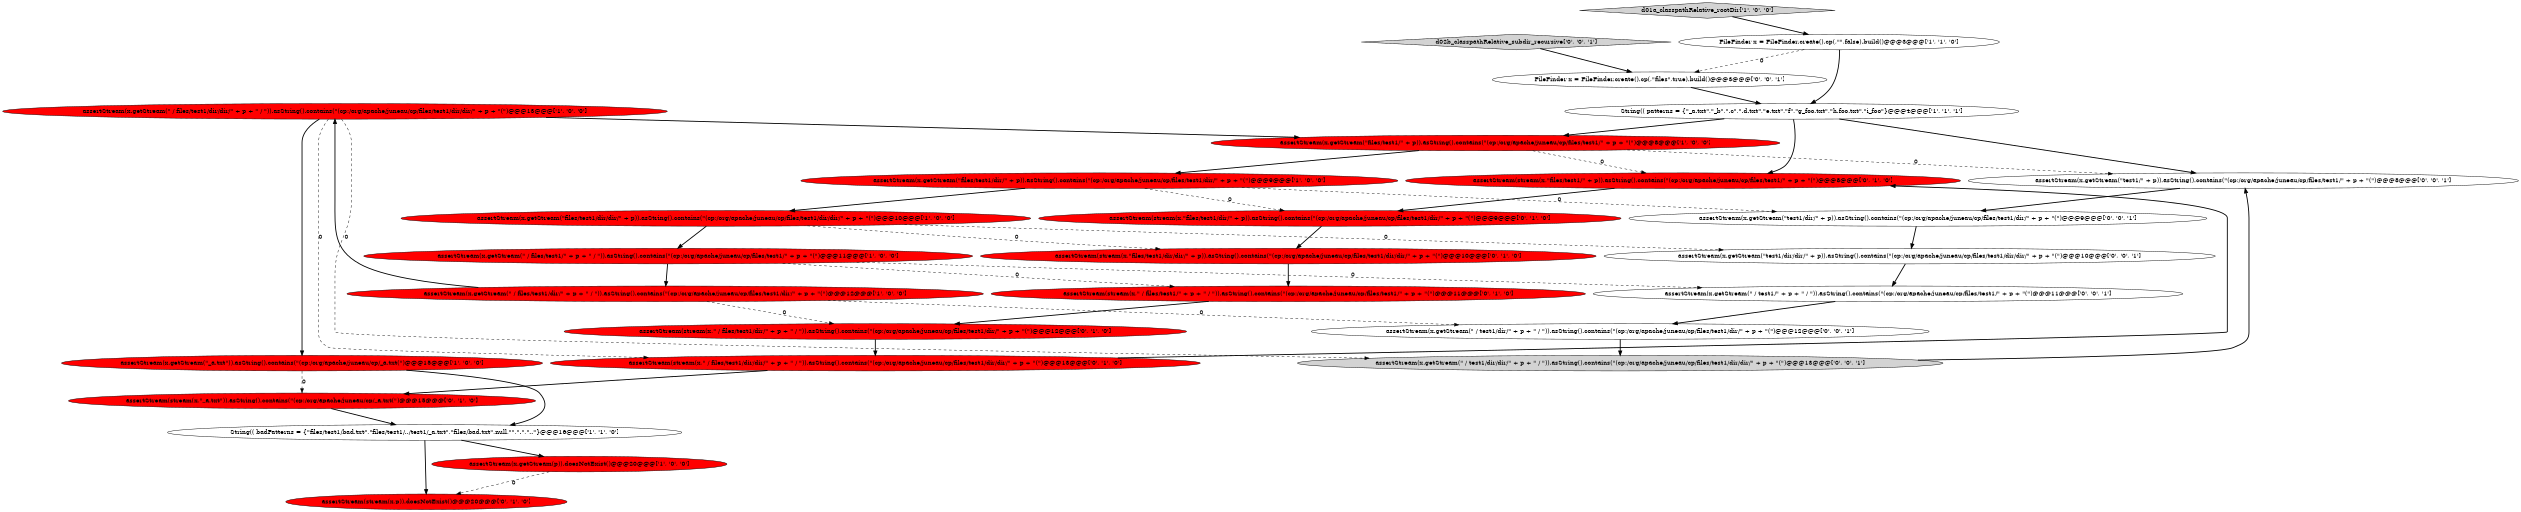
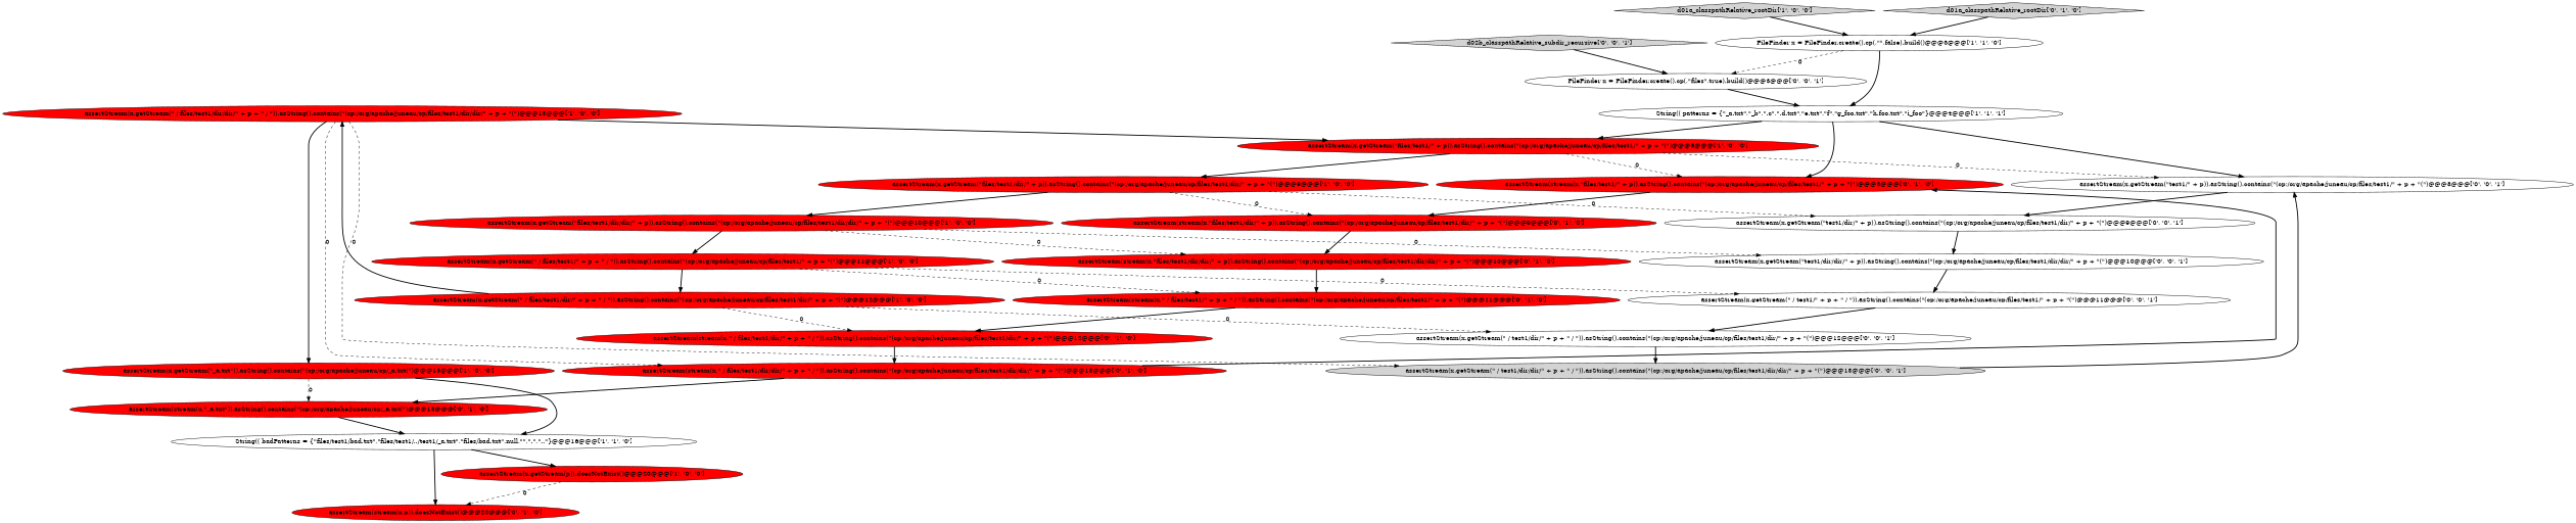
  digraph {
    node [fillcolor=red shape=ellipse style=filled]
    edge [style=bold]
    n1 [label="assertStream(stream(x,\"_a.txt\")).asString().contains(\"(cp:/org/apache/juneau/cp/_a.txt(\")@@@15@@@['0', '1', '0']"]
    n2 [fillcolor=white label="String(( badPatterns = {\"files/test1/bad.txt\",\"files/test1/../test1/_a.txt\",\"files/bad.txt\",null,\"\",\".\",\"..\"}@@@16@@@['1', '1', '0']"]
    n3 [label="assertStream(stream(x,\"files/test1/dir/dir/\" + p)).asString().contains(\"(cp:/org/apache/juneau/cp/files/test1/dir/dir/\" + p + \"(\")@@@10@@@['0', '1', '0']"]
    n4 [label="assertStream(stream(x,\" / files/test1/\" + p + \" / \")).asString().contains(\"(cp:/org/apache/juneau/cp/files/test1/\" + p + \"(\")@@@11@@@['0', '1', '0']"]
    n5 [fillcolor=white label="FileFinder x = FileFinder.create().cp(,\"files\",true).build()@@@3@@@['0', '0', '1']"]
    n6 [fillcolor=white label="String(( patterns = {\"_a.txt\",\"_b\",\".c\",\".d.txt\",\"e.txt\",\"f\",\"g_foo.txt\",\"h.foo.txt\",\"i_foo\"}@@@4@@@['1', '1', '1']"]
    n7 [label="assertStream(stream(x,p)).doesNotExist()@@@20@@@['0', '1', '0']"]
    n8 [label="assertStream(x.getStream(p)).doesNotExist()@@@20@@@['1', '0', '0']"]
    n9 [label="assertStream(x.getStream(\"files/test1/\" + p)).asString().contains(\"(cp:/org/apache/juneau/cp/files/test1/\" + p + \"(\")@@@8@@@['1', '0', '0']"]
    n10 [label="assertStream(stream(x,\"files/test1/\" + p)).asString().contains(\"(cp:/org/apache/juneau/cp/files/test1/\" + p + \"(\")@@@8@@@['0', '1', '0']"]
    n11 [fillcolor=white label="assertStream(x.getStream(\"test1/\" + p)).asString().contains(\"(cp:/org/apache/juneau/cp/files/test1/\" + p + \"(\")@@@8@@@['0', '0', '1']"]
    n12 [label="assertStream(x.getStream(\"files/test1/dir/\" + p)).asString().contains(\"(cp:/org/apache/juneau/cp/files/test1/dir/\" + p + \"(\")@@@9@@@['1', '0', '0']"]
    n13 [label="assertStream(x.getStream(\"files/test1/dir/dir/\" + p)).asString().contains(\"(cp:/org/apache/juneau/cp/files/test1/dir/dir/\" + p + \"(\")@@@10@@@['1', '0', '0']"]
    n14 [fillcolor=white label="assertStream(x.getStream(\"test1/dir/dir/\" + p)).asString().contains(\"(cp:/org/apache/juneau/cp/files/test1/dir/dir/\" + p + \"(\")@@@10@@@['0', '0', '1']"]
    n15 [label="assertStream(x.getStream(\" / files/test1/\" + p + \" / \")).asString().contains(\"(cp:/org/apache/juneau/cp/files/test1/\" + p + \"(\")@@@11@@@['1', '0', '0']"]
    n16 [fillcolor=lightgray label="d02b_classpathRelative_subdir_recursive['0', '0', '1']" shape=diamond]
    n17 [fillcolor=lightgray label="assertStream(x.getStream(\" / test1/dir/dir/\" + p + \" / \")).asString().contains(\"(cp:/org/apache/juneau/cp/files/test1/dir/dir/\" + p + \"(\")@@@13@@@['0', '0', '1']"]
    n18 [label="assertStream(stream(x,\" / files/test1/dir/dir/\" + p + \" / \")).asString().contains(\"(cp:/org/apache/juneau/cp/files/test1/dir/dir/\" + p + \"(\")@@@13@@@['0', '1', '0']"]
    n19 [fillcolor=white label="assertStream(x.getStream(\" / test1/\" + p + \" / \")).asString().contains(\"(cp:/org/apache/juneau/cp/files/test1/\" + p + \"(\")@@@11@@@['0', '0', '1']"]
    n20 [fillcolor=white label="assertStream(x.getStream(\" / test1/dir/\" + p + \" / \")).asString().contains(\"(cp:/org/apache/juneau/cp/files/test1/dir/\" + p + \"(\")@@@12@@@['0', '0', '1']"]
    n21 [label="assertStream(x.getStream(\" / files/test1/dir/\" + p + \" / \")).asString().contains(\"(cp:/org/apache/juneau/cp/files/test1/dir/\" + p + \"(\")@@@12@@@['1', '0', '0']"]
    n22 [label="assertStream(stream(x,\" / files/test1/dir/\" + p + \" / \")).asString().contains(\"(cp:/org/apache/juneau/cp/files/test1/dir/\" + p + \"(\")@@@12@@@['0', '1', '0']"]
    n23 [label="assertStream(x.getStream(\" / files/test1/dir/dir/\" + p + \" / \")).asString().contains(\"(cp:/org/apache/juneau/cp/files/test1/dir/dir/\" + p + \"(\")@@@13@@@['1', '0', '0']"]
    n24 [label="assertStream(x.getStream(\"_a.txt\")).asString().contains(\"(cp:/org/apache/juneau/cp/_a.txt(\")@@@15@@@['1', '0', '0']"]
    n25 [fillcolor=white label="assertStream(x.getStream(\"test1/dir/\" + p)).asString().contains(\"(cp:/org/apache/juneau/cp/files/test1/dir/\" + p + \"(\")@@@9@@@['0', '0', '1']"]
    n26 [fillcolor=white label="FileFinder x = FileFinder.create().cp(,\"\",false).build()@@@3@@@['1', '1', '0']"]
    n27 [label="assertStream(stream(x,\"files/test1/dir/\" + p)).asString().contains(\"(cp:/org/apache/juneau/cp/files/test1/dir/\" + p + \"(\")@@@9@@@['0', '1', '0']"]
    n28 [fillcolor=lightgray label="d01a_classpathRelative_rootDir['1', '0', '0']" shape=diamond]
+   n29 [fillcolor=lightgray label="d01a_classpathRelative_rootDir['0', '1', '0']" shape=diamond]
    n1 -> n2
    n2 -> n7
    n2 -> n8
    n3 -> n4
    n4 -> n22
    n5 -> n6
    n6 -> n9
    n6 -> n10
    n6 -> n11
    n8 -> n7 [label=0 style=dashed]
    n9 -> n10 [label=0 style=dashed]
    n9 -> n11 [label=0 style=dashed]
    n9 -> n12
    n10 -> n27
    n11 -> n25
    n12 -> n13
    n12 -> n25 [label=0 style=dashed]
    n12 -> n27 [label=0 style=dashed]
    n13 -> n3 [label=0 style=dashed]
    n13 -> n14 [label=0 style=dashed]
    n13 -> n15
    n14 -> n19
    n15 -> n4 [label=0 style=dashed]
    n15 -> n19 [label=0 style=dashed]
    n15 -> n21
    n16 -> n5
    n17 -> n11
    n18 -> n1
    n18 -> n10
    n19 -> n20
    n20 -> n17
    n21 -> n20 [label=0 style=dashed]
    n21 -> n22 [label=0 style=dashed]
    n21 -> n23
    n22 -> n18
    n23 -> n9
    n23 -> n17 [label=0 style=dashed]
    n23 -> n18 [label=0 style=dashed]
    n23 -> n24
    n24 -> n1 [label=0 style=dashed]
    n24 -> n2
    n25 -> n14
    n26 -> n5 [label=0 style=dashed]
    n26 -> n6
    n27 -> n3
    n28 -> n26
+   n29 -> n26
  }
